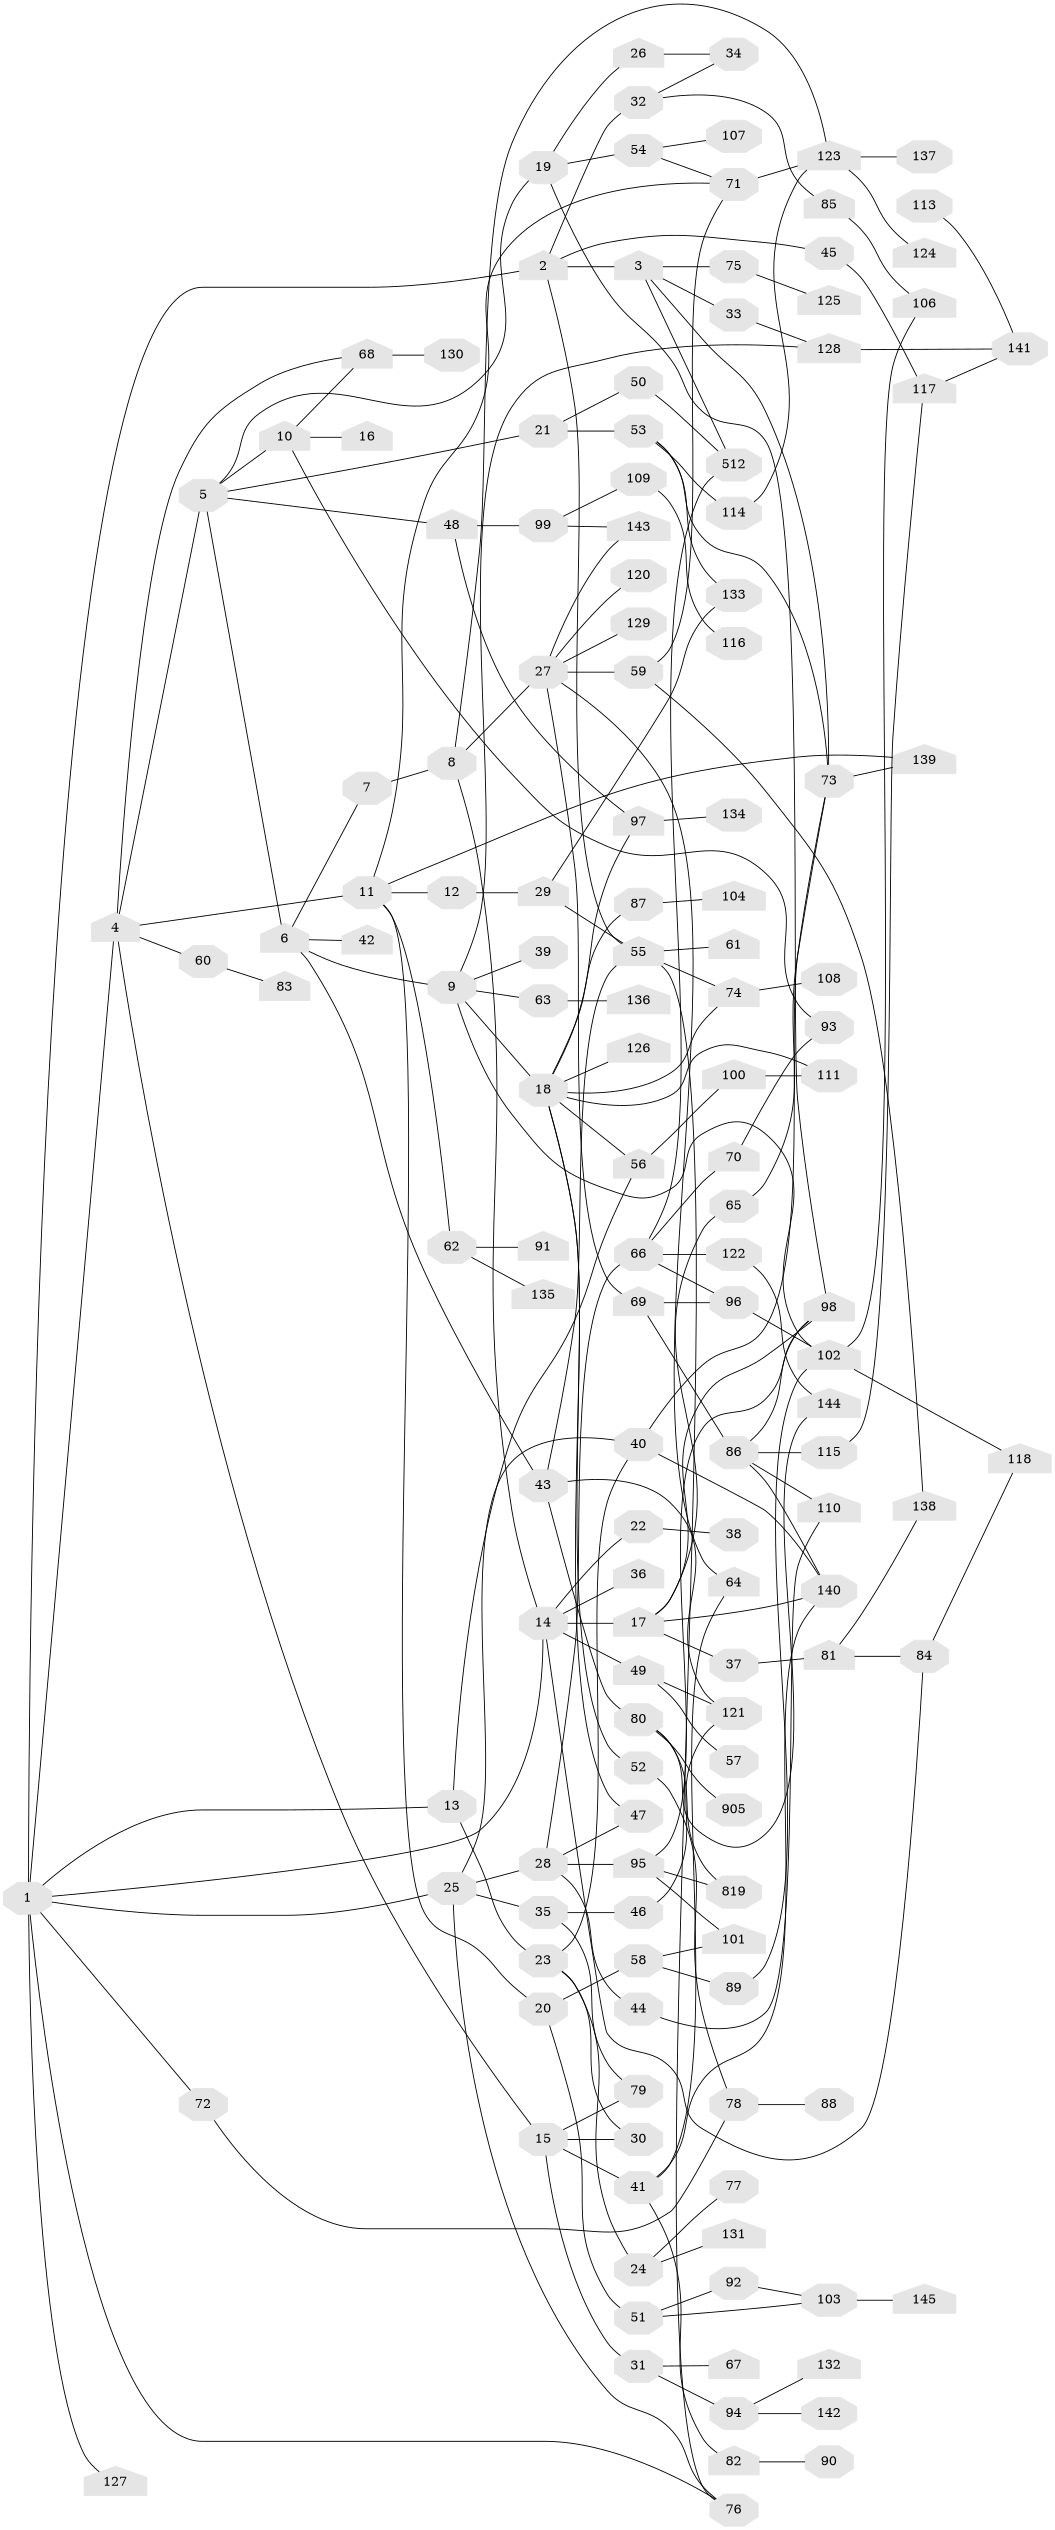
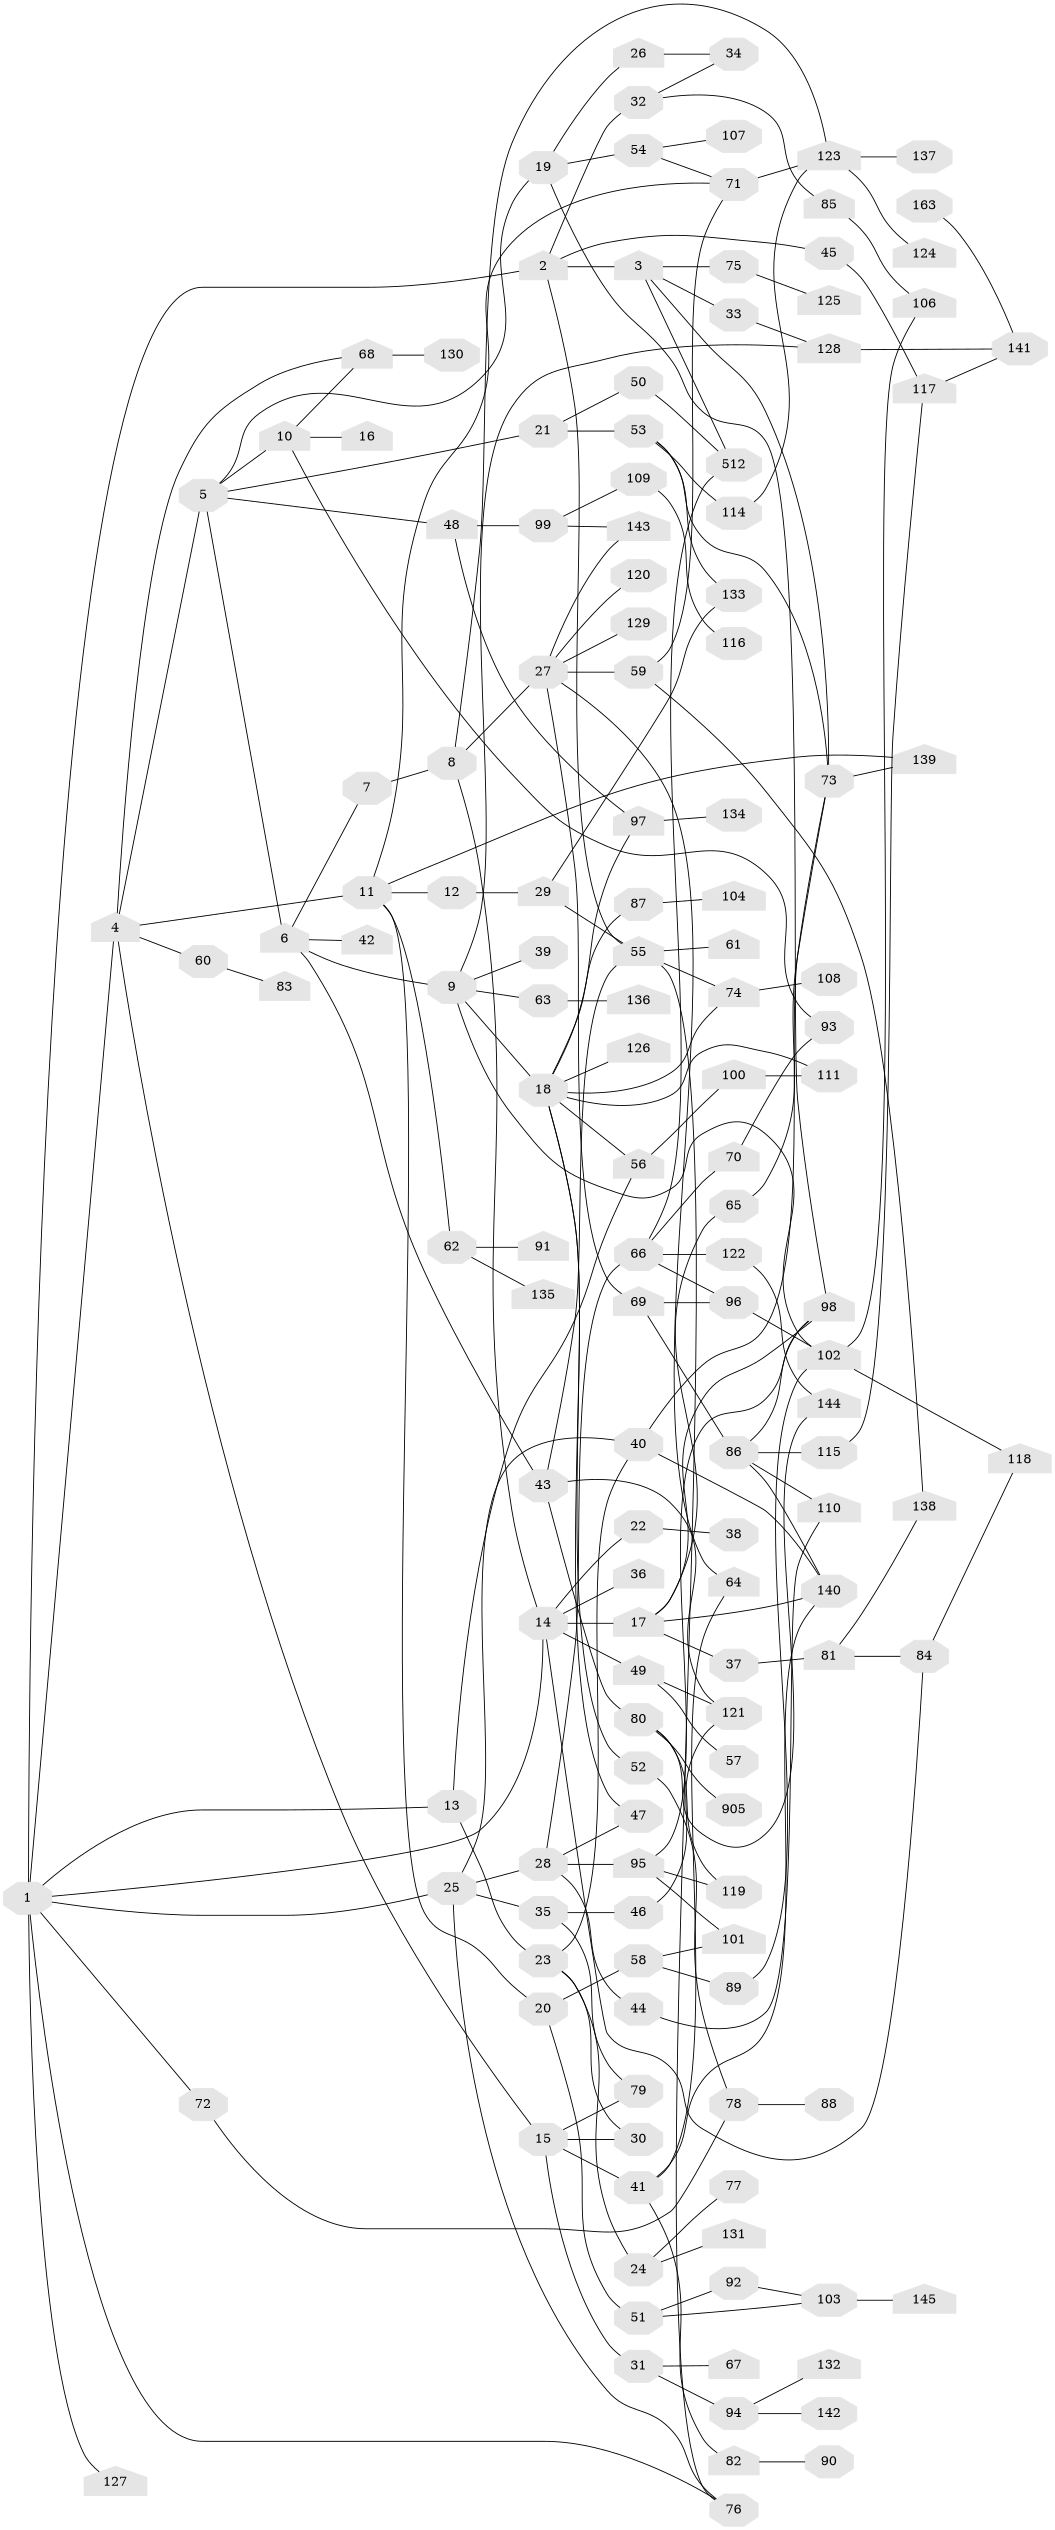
  graph {
    rankdir=LR
    node [color=gray90 shape=octagon style=filled]
    2 [shape=house]
    1
    4 [shape=house]
    13
    14
    25
    72
    76
    127 [shape=house]
    3 [shape=house]
    32
    45
    55 [shape=house]
    5
    11
    15
    60
    68 [shape=house]
    23
    56 [shape=house]
    17 [shape=house]
    22
    36 [shape=house]
    49 [shape=house]
    84
    40
    28
    35
    78
    33
    73
    75
    n33 [label=512]
    34
    85 [shape=house]
    117 [shape=house]
    74 [shape=house]
    61 [shape=house]
    128 [shape=house]
    139 [shape=house]
    125 [shape=house]
    6 [shape=house]
    10 [shape=house]
    19
    21
    48 [shape=house]
    12
    20
    62
    71
    30
    31
    41
    79
    83 [shape=house]
    130
    7
    9
    42 [shape=house]
    43
    16 [shape=house]
    93
    98 [shape=house]
    26 [shape=house]
    54
    50
    53
    97 [shape=house]
    99
    8
    18
    39
    63
    102 [shape=house]
    80
    121
    27
    123 [shape=house]
    59
    64 [shape=house]
    69 [shape=house]
    120
    129
    143 [shape=house]
    124 [shape=house]
    137
    47
    52
    87
    111
    126 [shape=house]
    136 [shape=house]
    118 [shape=house]
    106 [shape=house]
    141
    29 [shape=house]
    51
    58
    91 [shape=house]
    135 [shape=house]
    133
    24
    100 [shape=house]
    37
    65
    140
    38
    57
    67 [shape=house]
    94
    82 [shape=house]
    81 [shape=house]
    108
    104 [shape=house]
    134
    107
    92
    103
    89
    101 [shape=house]
    114
    77
    131 [shape=house]
    44
    66
    95 [shape=house]
    46
    138 [shape=house]
    96
    86
    110 [shape=house]
    70 [shape=house]
    122
-   119 [label=819]
+   119
    132 [shape=house]
    142
    90
    n138 [label=905]
    144 [shape=house]
    109
    145 [shape=house]
    88
-   113
+   113 [label=163]
    115
    116
    2 -- 3
    2 -- 32
    2 -- 45
    2 -- 55
    1 -- 2
    1 -- 4
    1 -- 13
    1 -- 14
    1 -- 25
    1 -- 72
    1 -- 76
    1 -- 127
    4 -- 5
    4 -- 11
    4 -- 15
    4 -- 60
    4 -- 68
    13 -- 23
    13 -- 56
    14 -- 17
    14 -- 22
    14 -- 36
    14 -- 49
    14 -- 84
    25 -- 76
    25 -- 40
    25 -- 28
    25 -- 35
    72 -- 78
    3 -- 33
    3 -- 73
    3 -- 75
    3 -- n33
    32 -- 34
    32 -- 85
    45 -- 117
    55 -- 76
    55 -- 74
    55 -- 61
    5 -- 6
    5 -- 10
    5 -- 19
    5 -- 21
    5 -- 48
    11 -- 139
    11 -- 12
    11 -- 20
    11 -- 62
    11 -- 71
    15 -- 30
    15 -- 31
    15 -- 41
    15 -- 79
    60 -- 83
    68 -- 130
    23 -- 40
    23 -- 30
    23 -- 24
    56 -- 100
    17 -- 98
    17 -- 37
    17 -- 65
    17 -- 140
    22 -- 38
    49 -- 121
    49 -- 57
    84 -- 118
    40 -- 73
    40 -- 140
    28 -- 47
    28 -- 44
    28 -- 66
    28 -- 95
    35 -- 79
    35 -- 46
    78 -- 88
    33 -- 128
    73 -- 139
    75 -- 125
    85 -- 106
    117 -- 141
    74 -- 108
    128 -- 141
    6 -- 7
    6 -- 9
    6 -- 42
    6 -- 43
    10 -- 68
    10 -- 16
    10 -- 93
    19 -- 98
    19 -- 26
    19 -- 54
    21 -- 50
    21 -- 53
    48 -- 97
    48 -- 99
    12 -- 29
    20 -- 51
    20 -- 58
    62 -- 91
    62 -- 135
    71 -- 123
    31 -- 67
    31 -- 94
    41 -- 64
    41 -- 140
    41 -- 82
    7 -- 8
    9 -- 128
    9 -- 18
    9 -- 39
    9 -- 63
    9 -- 102
    43 -- 55
    43 -- 80
    43 -- 121
    26 -- 34
    54 -- 71
    54 -- 107
    50 -- n33
    53 -- 73
    53 -- 133
    53 -- 114
    97 -- 134
    99 -- 143
    99 -- 109
    8 -- 14
    8 -- 27
    8 -- 123
    18 -- 56
    18 -- 74
    18 -- 97
    18 -- 47
    18 -- 52
    18 -- 87
    18 -- 111
    18 -- 126
    63 -- 136
    102 -- 118
    102 -- 106
    80 -- 119
    80 -- n138
    80 -- 144
    27 -- 59
    27 -- 64
    27 -- 69
    27 -- 120
    27 -- 129
    27 -- 143
    123 -- 124
    123 -- 137
    59 -- 71
    59 -- 138
    69 -- 96
    69 -- 86
    52 -- 78
    87 -- 104
    29 -- 55
    29 -- 133
    51 -- 92
    51 -- 103
    58 -- 89
    58 -- 101
    24 -- 77
    24 -- 131
    100 -- 111
    37 -- 81
    65 -- 73
    94 -- 132
    94 -- 142
    82 -- 90
    81 -- 84
    81 -- 138
    92 -- 103
    103 -- 145
    89 -- 102
    114 -- 123
    44 -- 110
    66 -- n33
    66 -- 96
    66 -- 70
    66 -- 122
    95 -- 98
    95 -- 101
    95 -- 119
    46 -- 121
    96 -- 102
    86 -- 98
    86 -- 140
    86 -- 110
    86 -- 115
    70 -- 93
    122 -- 144
    109 -- 116
    113 -- 141
    115 -- 117
  }
